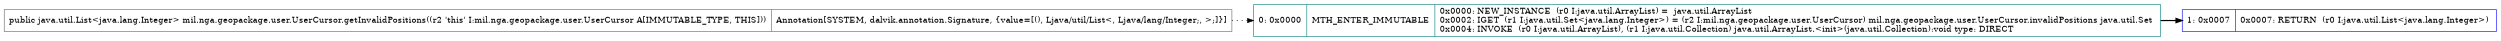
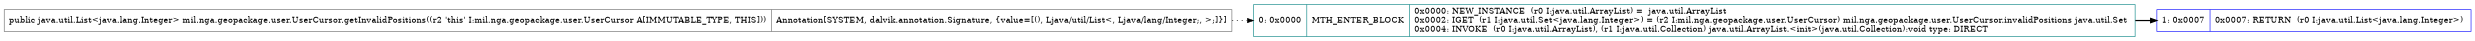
  digraph {
    rankdir=LR
    node [shape=record]
-   n1 [label="{0\:\ 0x0000|MTH_ENTER_IMMUTABLE\l|0x0000: NEW_INSTANCE  (r0 I:java.util.ArrayList) =  java.util.ArrayList \l0x0002: IGET  (r1 I:java.util.Set\<java.lang.Integer\>) = (r2 I:mil.nga.geopackage.user.UserCursor) mil.nga.geopackage.user.UserCursor.invalidPositions java.util.Set \l0x0004: INVOKE  (r0 I:java.util.ArrayList), (r1 I:java.util.Collection) java.util.ArrayList.\<init\>(java.util.Collection):void type: DIRECT \l}" color=teal]
+   n1 [label="{0\:\ 0x0000|MTH_ENTER_BLOCK\l|0x0000: NEW_INSTANCE  (r0 I:java.util.ArrayList) =  java.util.ArrayList \l0x0002: IGET  (r1 I:java.util.Set\<java.lang.Integer\>) = (r2 I:mil.nga.geopackage.user.UserCursor) mil.nga.geopackage.user.UserCursor.invalidPositions java.util.Set \l0x0004: INVOKE  (r0 I:java.util.ArrayList), (r1 I:java.util.Collection) java.util.ArrayList.\<init\>(java.util.Collection):void type: DIRECT \l}" color=teal]
    n2 [label="{1\:\ 0x0007|0x0007: RETURN  (r0 I:java.util.List\<java.lang.Integer\>) \l}" color=blue]
    n3 [label="{public java.util.List\<java.lang.Integer\> mil.nga.geopackage.user.UserCursor.getInvalidPositions((r2 'this' I:mil.nga.geopackage.user.UserCursor A[IMMUTABLE_TYPE, THIS]))  | Annotation[SYSTEM, dalvik.annotation.Signature, \{value=[(), Ljava\/util\/List\<, Ljava\/lang\/Integer;, \>;]\}]\l}" color=gray40]
    n1 -> n2 [style=bold]
    n3 -> n1 [style=dotted]
  }
